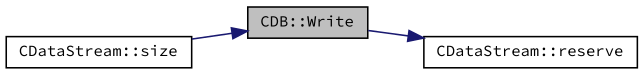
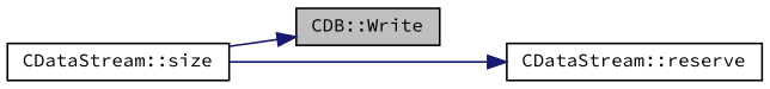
  digraph {
    fontname="Source Code Pro"
    rankdir=LR
    node [color=black fillcolor=white fontname="Source Code Pro" fontsize=10 shape=record style=filled]
    edge [color=midnightblue fontname="Source Code Pro" fontsize=10 labelfontname=Helvetica labelfontsize=10 style=solid]
    n1 [fillcolor=grey75 fontcolor=black height=0.2 label="CDB::Write" width=0.4]
    n2 [height=0.2 label="CDataStream::reserve" width=0.4]
    n3 [height=0.2 label="CDataStream::size" width=0.4]
-   n1 -> n2
+   n3 -> n2
    n3 -> n1
  }
